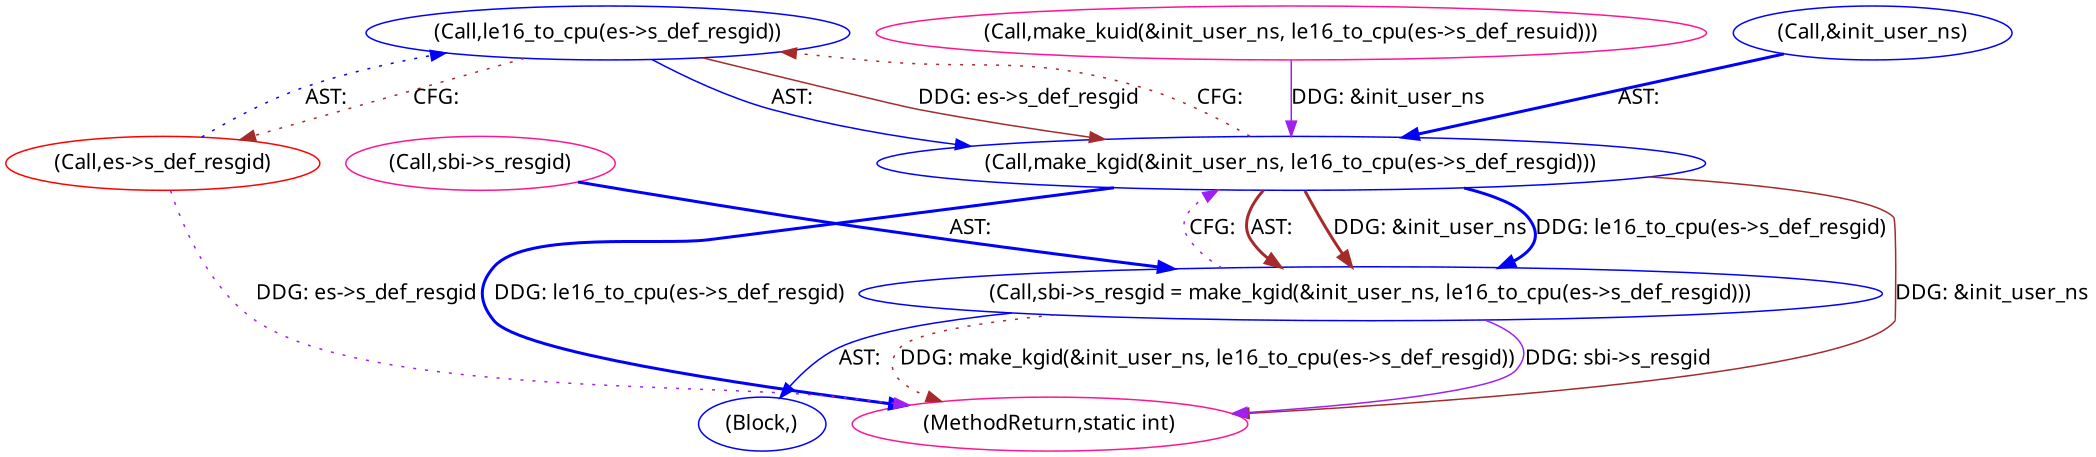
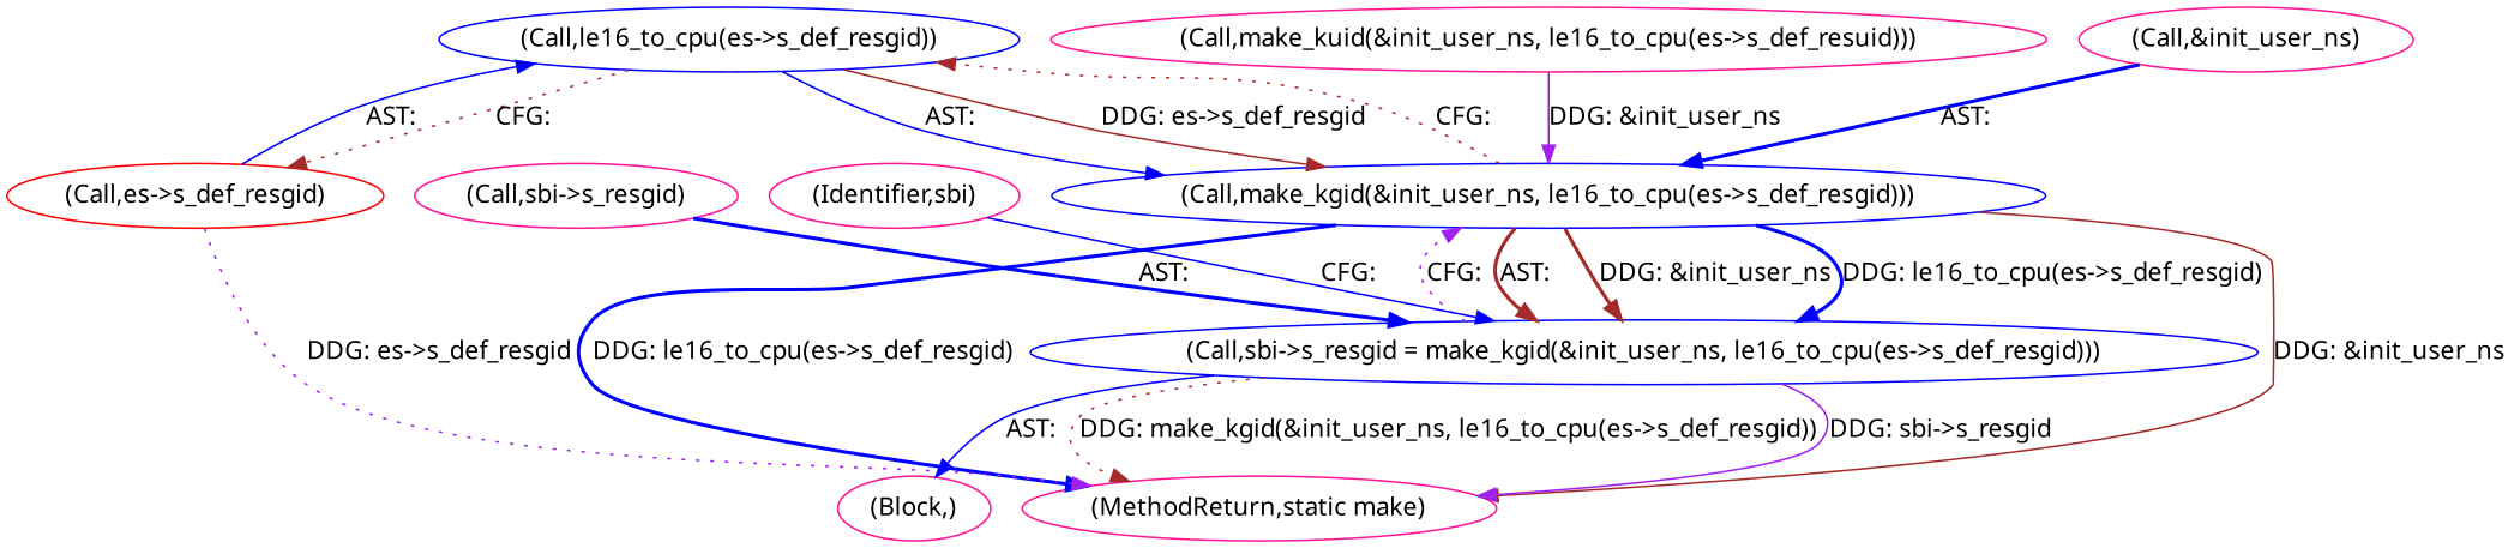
  digraph {
    fontname="Noto Sans"
    node [color=blue fontname="Noto Sans"]
    edge [color=blue fontname="Noto Sans" style=solid]
    n1 [label="(Call,le16_to_cpu(es->s_def_resgid))"]
    n2 [label="(Call,make_kgid(&init_user_ns, le16_to_cpu(es->s_def_resgid)))"]
    n3 [color=red label="(Call,es->s_def_resgid)"]
-   n4 [color=deeppink label="(MethodReturn,static int)"]
+   n4 [color=deeppink label="(MethodReturn,static make)"]
    n5 [label="(Call,sbi->s_resgid = make_kgid(&init_user_ns, le16_to_cpu(es->s_def_resgid)))"]
-   n6 [label="(Block,)"]
+   n6 [color=deeppink label="(Block,)"]
    n7 [color=deeppink label="(Call,sbi->s_resgid)"]
    n8 [color=deeppink label="(Call,make_kuid(&init_user_ns, le16_to_cpu(es->s_def_resuid)))"]
-   n9 [label="(Call,&init_user_ns)"]
+   n9 [color=deeppink label="(Call,&init_user_ns)"]
+   n10 [color=deeppink label="(Identifier,sbi)"]
    n1 -> n2 [label="AST: "]
    n1 -> n2 [color=brown label="DDG: es->s_def_resgid"]
    n1 -> n3 [color=brown label="CFG: " style=dotted]
    n2 -> n1 [color=brown label="CFG: " style=dotted]
    n2 -> n4 [color=brown label="DDG: &init_user_ns"]
    n2 -> n4 [label="DDG: le16_to_cpu(es->s_def_resgid)" style=bold]
    n2 -> n5 [color=brown label="AST: " style=bold]
    n2 -> n5 [color=brown label="DDG: &init_user_ns" style=bold]
    n2 -> n5 [label="DDG: le16_to_cpu(es->s_def_resgid)" style=bold]
-   n3 -> n1 [label="AST: " style=dotted]
+   n3 -> n1 [label="AST: "]
    n3 -> n4 [color=purple label="DDG: es->s_def_resgid" style=dotted]
    n5 -> n2 [color=purple label="CFG: " style=dotted]
    n5 -> n4 [color=brown label="DDG: make_kgid(&init_user_ns, le16_to_cpu(es->s_def_resgid))" style=dotted]
    n5 -> n4 [color=purple label="DDG: sbi->s_resgid"]
    n5 -> n6 [label="AST: "]
    n7 -> n5 [label="AST: " style=bold]
    n8 -> n2 [color=purple label="DDG: &init_user_ns"]
    n9 -> n2 [label="AST: " style=bold]
+   n10 -> n5 [label="CFG: "]
  }
